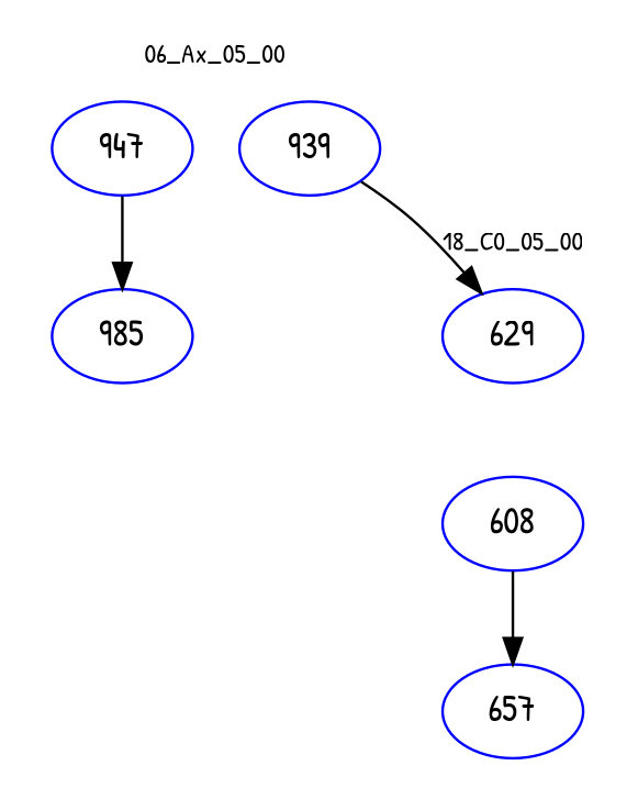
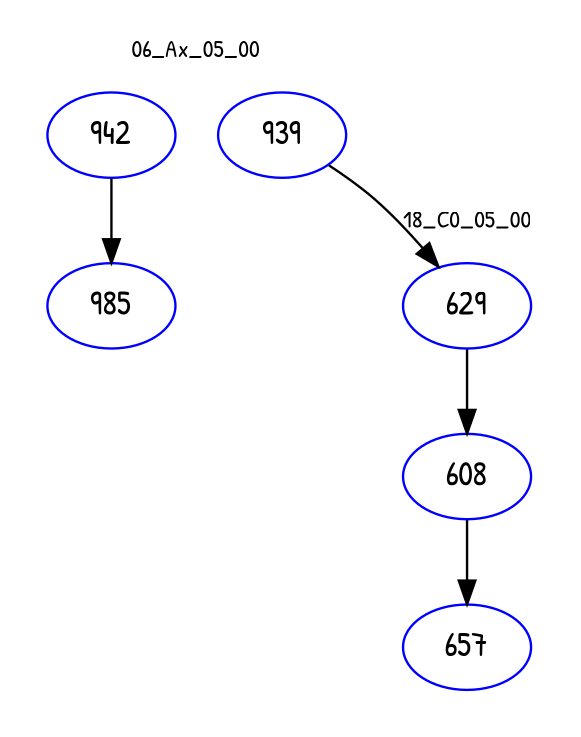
  digraph {
    fontname="Patrick Hand"
    node [color=blue fontname="Patrick Hand"]
    edge [color=black fontname="Patrick Hand"]
    n1 [label=939]
-   n2 [label=947]
+   n2 [label=942]
    n3 [label=985]
    n4 [label=629]
    n5 [label=608]
    n6 [label=657]
    subgraph cluster_1 {
      color=white
      fontsize=10
      label="06_Ax_05_00"
      n1
      n2
      n3
    }
    subgraph cluster_2 {
      color=white
      fontsize=10
      label="18_C0_05_00"
      n4
      n5
      n6
    }
    n1 -> n4
    n2 -> n3
+   n4 -> n5
    n5 -> n6
  }
